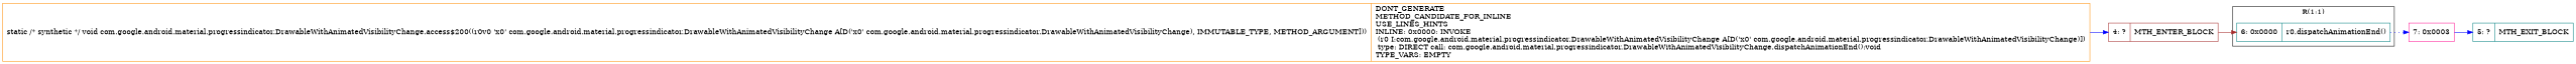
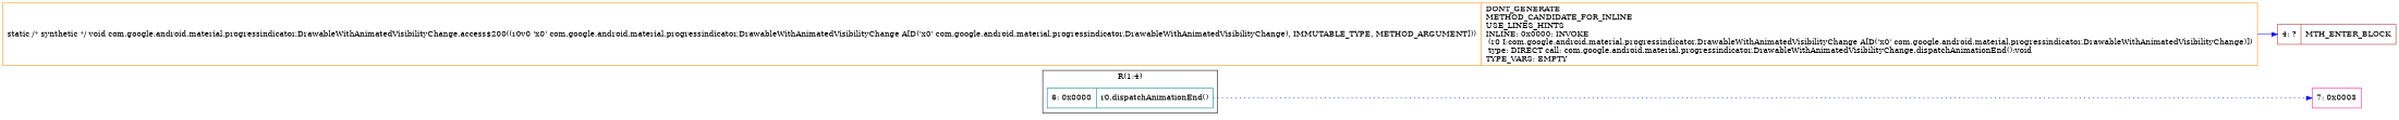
  digraph {
    rankdir=LR
    node [color=teal shape=record]
    edge [color=blue style=solid]
    n1 [label="{6\:\ 0x0000|r0.dispatchAnimationEnd()\l}"]
    n2 [color=deeppink label="{7\:\ 0x0003}"]
-   n3 [label="{5\:\ ?|MTH_EXIT_BLOCK\l}"]
    n4 [color=brown label="{4\:\ ?|MTH_ENTER_BLOCK\l}"]
    n5 [color=darkorange label="{static \/* synthetic *\/ void com.google.android.material.progressindicator.DrawableWithAnimatedVisibilityChange.access$200((r0v0 'x0' com.google.android.material.progressindicator.DrawableWithAnimatedVisibilityChange A[D('x0' com.google.android.material.progressindicator.DrawableWithAnimatedVisibilityChange), IMMUTABLE_TYPE, METHOD_ARGUMENT]))  | DONT_GENERATE\lMETHOD_CANDIDATE_FOR_INLINE\lUSE_LINES_HINTS\lINLINE: 0x0000: INVOKE  \l  (r0 I:com.google.android.material.progressindicator.DrawableWithAnimatedVisibilityChange A[D('x0' com.google.android.material.progressindicator.DrawableWithAnimatedVisibilityChange)])\l type: DIRECT call: com.google.android.material.progressindicator.DrawableWithAnimatedVisibilityChange.dispatchAnimationEnd():void\lTYPE_VARS: EMPTY\l}"]
    subgraph cluster_1 {
-     label="R(1:1)"
+     label="R(1:4)"
      n1
    }
    n1 -> n2 [style=dotted]
-   n2 -> n3
-   n4 -> n1 [color=brown]
    n5 -> n4
  }
